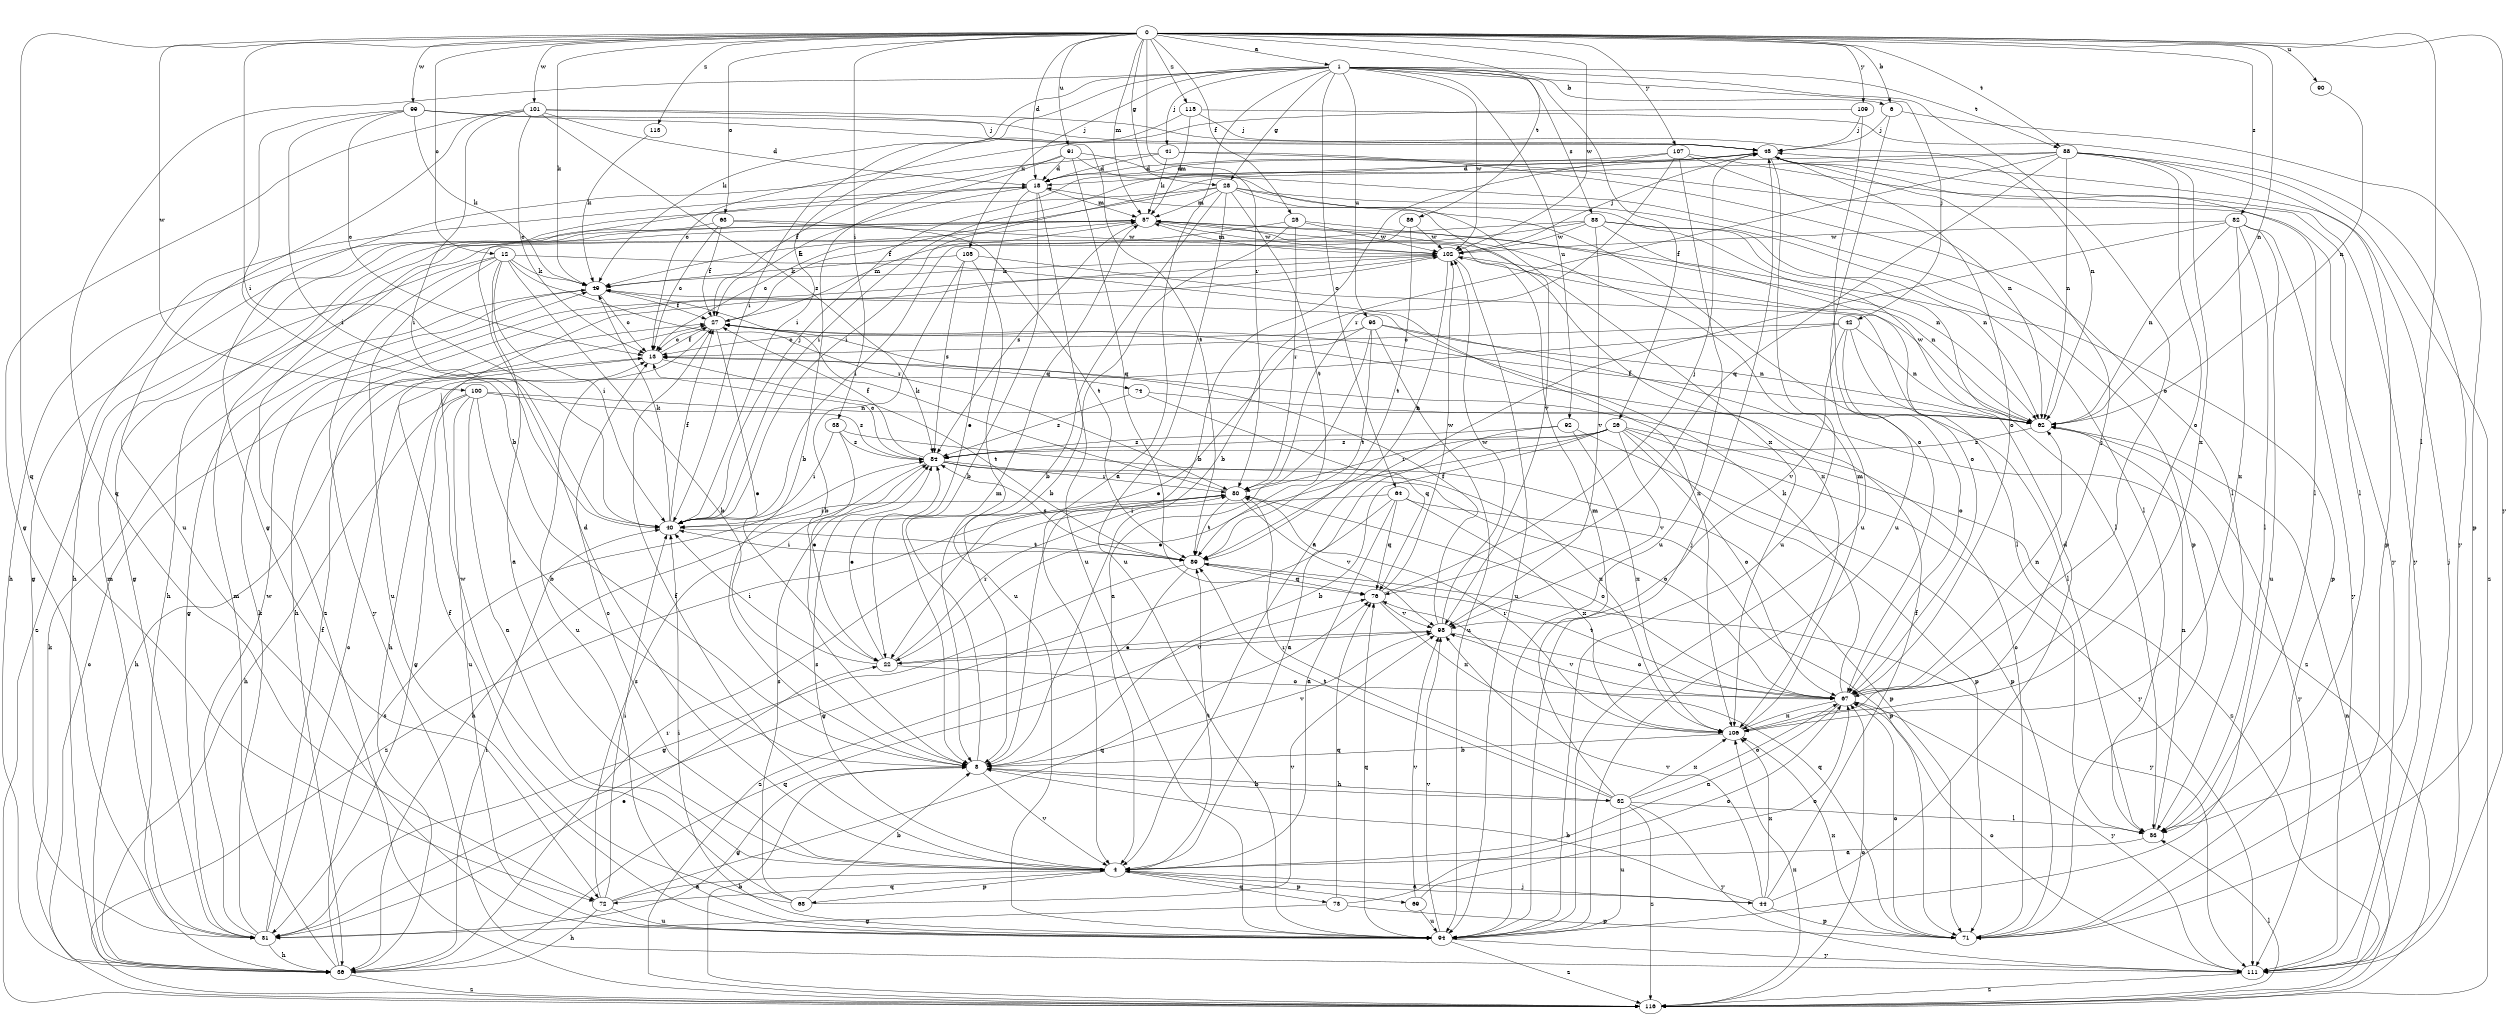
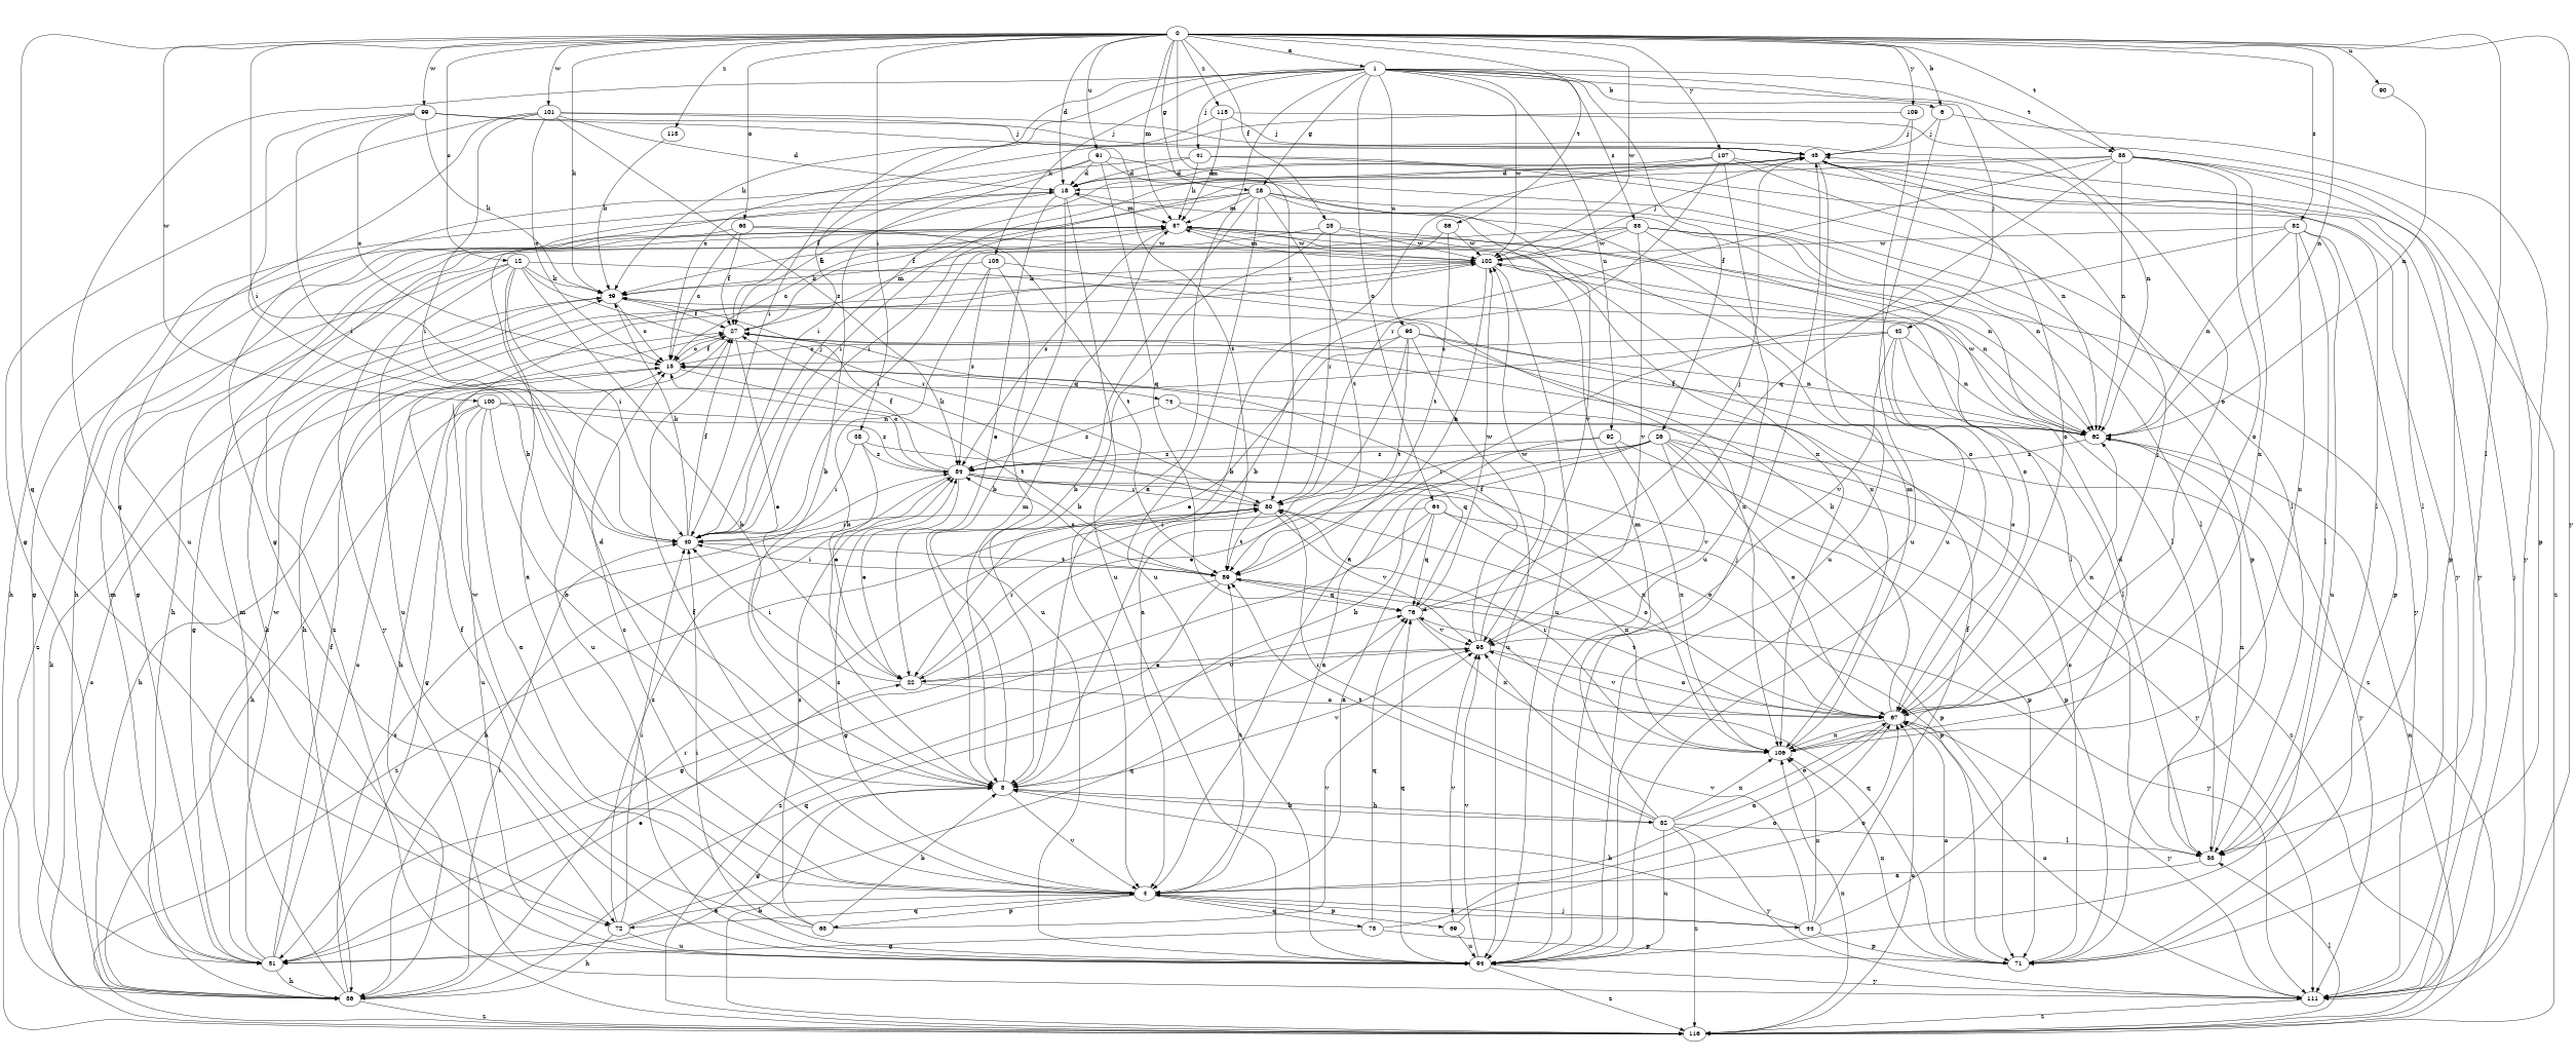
  strict digraph {
    0
    1
    6
    12
    18
    25
    28
    38
    40
    49
    53
    57
    62
    63
    72
    80
    82
    86
    88
    90
    91
    99
    100
    101
    102
    107
    109
    111
    113
    115
    4
    26
    41
    42
    64
    67
    83
    92
    93
    105
    45
    71
    94
    8
    106
    116
    27
    36
    22
    89
    98
    84
    13
    31
    76
    44
    68
    69
    73
    74
    32
    0 -> 1 [label=a]
    0 -> 6 [label=b]
    0 -> 12 [label=c]
    0 -> 18 [label=d]
    0 -> 25 [label=f]
    0 -> 28 [label=g]
    0 -> 38 [label=i]
    0 -> 40 [label=i]
    0 -> 49 [label=k]
    0 -> 53 [label=l]
    0 -> 57 [label=m]
    0 -> 62 [label=n]
    0 -> 63 [label=o]
    0 -> 72 [label=q]
    0 -> 80 [label=r]
    0 -> 82 [label=s]
    0 -> 86 [label=t]
    0 -> 88 [label=t]
    0 -> 90 [label=u]
    0 -> 91 [label=u]
    0 -> 99 [label=w]
    0 -> 100 [label=w]
    0 -> 101 [label=w]
    0 -> 102 [label=w]
    0 -> 107 [label=y]
    0 -> 109 [label=y]
    0 -> 111 [label=y]
    0 -> 113 [label=z]
    0 -> 115 [label=z]
    1 -> 6 [label=b]
    1 -> 28 [label=g]
    1 -> 40 [label=i]
    1 -> 49 [label=k]
    1 -> 72 [label=q]
    1 -> 88 [label=t]
    1 -> 102 [label=w]
    1 -> 4 [label=a]
    1 -> 26 [label=f]
    1 -> 41 [label=j]
    1 -> 42 [label=j]
    1 -> 64 [label=o]
    1 -> 67 [label=o]
    1 -> 83 [label=s]
    1 -> 92 [label=u]
    1 -> 93 [label=u]
    1 -> 105 [label=x]
    6 -> 45 [label=j]
    6 -> 71 [label=p]
    6 -> 94 [label=u]
    12 -> 40 [label=i]
    12 -> 49 [label=k]
    12 -> 80 [label=r]
    12 -> 111 [label=y]
    12 -> 4 [label=a]
    12 -> 94 [label=u]
    12 -> 8 [label=b]
    12 -> 106 [label=x]
    12 -> 116 [label=z]
    18 -> 57 [label=m]
    18 -> 94 [label=u]
    18 -> 8 [label=b]
    18 -> 27 [label=f]
    18 -> 36 [label=h]
    18 -> 22 [label=e]
    25 -> 49 [label=k]
    25 -> 62 [label=n]
    25 -> 80 [label=r]
    25 -> 102 [label=w]
    25 -> 8 [label=b]
    28 -> 53 [label=l]
    28 -> 57 [label=m]
    28 -> 67 [label=o]
    28 -> 94 [label=u]
    28 -> 8 [label=b]
    28 -> 27 [label=f]
    28 -> 36 [label=h]
    28 -> 89 [label=t]
    28 -> 98 [label=v]
    38 -> 40 [label=i]
    38 -> 106 [label=x]
    38 -> 22 [label=e]
    38 -> 84 [label=s]
    40 -> 49 [label=k]
    40 -> 45 [label=j]
    40 -> 27 [label=f]
    40 -> 89 [label=t]
    49 -> 27 [label=f]
    49 -> 13 [label=c]
    49 -> 31 [label=g]
    53 -> 62 [label=n]
    53 -> 4 [label=a]
    57 -> 102 [label=w]
    57 -> 71 [label=p]
    57 -> 106 [label=x]
    57 -> 116 [label=z]
    57 -> 36 [label=h]
    57 -> 84 [label=s]
    62 -> 102 [label=w]
    62 -> 111 [label=y]
    62 -> 27 [label=f]
    62 -> 84 [label=s]
    63 -> 102 [label=w]
    63 -> 27 [label=f]
    63 -> 89 [label=t]
    63 -> 13 [label=c]
    63 -> 31 [label=g]
    72 -> 40 [label=i]
    72 -> 4 [label=a]
    72 -> 94 [label=u]
    72 -> 36 [label=h]
    72 -> 84 [label=s]
    72 -> 76 [label=q]
    80 -> 40 [label=i]
    80 -> 49 [label=k]
    80 -> 67 [label=o]
    80 -> 116 [label=z]
    80 -> 89 [label=t]
    80 -> 98 [label=v]
    82 -> 53 [label=l]
    82 -> 62 [label=n]
    82 -> 102 [label=w]
    82 -> 111 [label=y]
    82 -> 4 [label=a]
    82 -> 94 [label=u]
    82 -> 106 [label=x]
    86 -> 102 [label=w]
    86 -> 89 [label=t]
    86 -> 13 [label=c]
    88 -> 18 [label=d]
    88 -> 40 [label=i]
    88 -> 62 [label=n]
    88 -> 67 [label=o]
    88 -> 71 [label=p]
    88 -> 8 [label=b]
    88 -> 106 [label=x]
    88 -> 116 [label=z]
    88 -> 76 [label=q]
    90 -> 62 [label=n]
    91 -> 18 [label=d]
    91 -> 71 [label=p]
    91 -> 8 [label=b]
    91 -> 106 [label=x]
    91 -> 27 [label=f]
    91 -> 76 [label=q]
    99 -> 40 [label=i]
    99 -> 49 [label=k]
    99 -> 45 [label=j]
    99 -> 8 [label=b]
    99 -> 89 [label=t]
    99 -> 13 [label=c]
    100 -> 62 [label=n]
    100 -> 4 [label=a]
    100 -> 94 [label=u]
    100 -> 8 [label=b]
    100 -> 36 [label=h]
    100 -> 84 [label=s]
    100 -> 31 [label=g]
    101 -> 18 [label=d]
    101 -> 40 [label=i]
    101 -> 62 [label=n]
    101 -> 45 [label=j]
    101 -> 94 [label=u]
    101 -> 84 [label=s]
    101 -> 13 [label=c]
    101 -> 31 [label=g]
    102 -> 49 [label=k]
    102 -> 57 [label=m]
    102 -> 62 [label=n]
    102 -> 45 [label=j]
    102 -> 94 [label=u]
    102 -> 36 [label=h]
    102 -> 89 [label=t]
    107 -> 18 [label=d]
    107 -> 53 [label=l]
    107 -> 62 [label=n]
    107 -> 80 [label=r]
    107 -> 94 [label=u]
    107 -> 8 [label=b]
    109 -> 45 [label=j]
    109 -> 94 [label=u]
    109 -> 13 [label=c]
    111 -> 67 [label=o]
    111 -> 45 [label=j]
    111 -> 116 [label=z]
    113 -> 49 [label=k]
    115 -> 40 [label=i]
    115 -> 57 [label=m]
    115 -> 111 [label=y]
    115 -> 45 [label=j]
    4 -> 18 [label=d]
    4 -> 72 [label=q]
    4 -> 27 [label=f]
    4 -> 89 [label=t]
    4 -> 84 [label=s]
    4 -> 13 [label=c]
    4 -> 44 [label=j]
    4 -> 68 [label=p]
    4 -> 69 [label=p]
    4 -> 73 [label=q]
    26 -> 80 [label=r]
    26 -> 111 [label=y]
    26 -> 67 [label=o]
    26 -> 71 [label=p]
    26 -> 8 [label=b]
    26 -> 116 [label=z]
    26 -> 22 [label=e]
    26 -> 98 [label=v]
    26 -> 84 [label=s]
    41 -> 18 [label=d]
    41 -> 53 [label=l]
    41 -> 57 [label=k]
    41 -> 72 [label=g]
    41 -> 111 [label=y]
    42 -> 53 [label=l]
    42 -> 62 [label=n]
    42 -> 67 [label=o]
    42 -> 36 [label=h]
    42 -> 98 [label=v]
    42 -> 13 [label=c]
    64 -> 40 [label=i]
    64 -> 4 [label=a]
    64 -> 71 [label=p]
    64 -> 106 [label=x]
    64 -> 31 [label=g]
    64 -> 76 [label=q]
    67 -> 49 [label=k]
    67 -> 62 [label=n]
    67 -> 111 [label=y]
    67 -> 4 [label=a]
    67 -> 106 [label=x]
    67 -> 89 [label=t]
    67 -> 98 [label=v]
    83 -> 40 [label=i]
    83 -> 53 [label=l]
    83 -> 62 [label=n]
    83 -> 102 [label=w]
    83 -> 67 [label=o]
    83 -> 98 [label=v]
    83 -> 31 [label=g]
    92 -> 4 [label=a]
    92 -> 71 [label=p]
    92 -> 106 [label=x]
    92 -> 84 [label=s]
    93 -> 62 [label=n]
    93 -> 4 [label=a]
    93 -> 94 [label=u]
    93 -> 116 [label=z]
    93 -> 22 [label=e]
    93 -> 89 [label=t]
    93 -> 13 [label=c]
    105 -> 49 [label=k]
    105 -> 53 [label=l]
    105 -> 94 [label=u]
    105 -> 8 [label=b]
    105 -> 84 [label=s]
    45 -> 18 [label=d]
    45 -> 40 [label=i]
    45 -> 53 [label=l]
    45 -> 111 [label=y]
    45 -> 67 [label=o]
    45 -> 94 [label=u]
    71 -> 67 [label=o]
    71 -> 106 [label=x]
    71 -> 13 [label=c]
    71 -> 76 [label=q]
    94 -> 40 [label=i]
    94 -> 111 [label=y]
    94 -> 45 [label=j]
    94 -> 116 [label=z]
    94 -> 98 [label=v]
    94 -> 76 [label=q]
    8 -> 57 [label=m]
    8 -> 4 [label=v]
    8 -> 98 [label=v]
    8 -> 31 [label=g]
    8 -> 32 [label=h]
    106 -> 57 [label=m]
    106 -> 80 [label=r]
    106 -> 45 [label=j]
-   106 -> 8 [label=b]
    116 -> 49 [label=k]
    116 -> 53 [label=l]
    116 -> 62 [label=n]
    116 -> 67 [label=o]
    116 -> 8 [label=b]
    116 -> 106 [label=x]
    27 -> 57 [label=m]
    27 -> 94 [label=u]
    27 -> 22 [label=e]
    27 -> 13 [label=c]
    36 -> 40 [label=i]
    36 -> 57 [label=m]
    36 -> 80 [label=r]
    36 -> 116 [label=z]
    36 -> 84 [label=s]
    36 -> 13 [label=c]
    36 -> 76 [label=q]
    22 -> 40 [label=i]
    22 -> 80 [label=r]
    22 -> 67 [label=o]
    22 -> 98 [label=v]
    89 -> 40 [label=i]
    89 -> 111 [label=y]
    89 -> 116 [label=z]
    89 -> 84 [label=s]
    89 -> 31 [label=g]
    89 -> 76 [label=q]
    98 -> 102 [label=w]
    98 -> 67 [label=o]
    98 -> 27 [label=f]
    98 -> 22 [label=e]
    84 -> 80 [label=r]
    84 -> 67 [label=o]
    84 -> 71 [label=p]
    84 -> 27 [label=f]
    84 -> 36 [label=h]
-   22 -> 84 [label=e]
+   84 -> 22 [label=e]
    84 -> 13 [label=c]
    13 -> 27 [label=f]
    13 -> 36 [label=h]
    13 -> 89 [label=t]
    13 -> 74 [label=q]
    31 -> 49 [label=k]
    31 -> 57 [label=m]
    31 -> 102 [label=w]
    31 -> 27 [label=f]
    31 -> 36 [label=h]
    31 -> 22 [label=e]
    31 -> 13 [label=c]
    76 -> 102 [label=w]
    76 -> 45 [label=j]
    76 -> 106 [label=x]
    76 -> 98 [label=v]
    44 -> 18 [label=d]
    44 -> 4 [label=a]
    44 -> 71 [label=p]
    44 -> 8 [label=b]
    44 -> 106 [label=x]
    44 -> 27 [label=f]
    44 -> 98 [label=v]
    68 -> 102 [label=w]
    68 -> 8 [label=b]
    68 -> 27 [label=f]
    68 -> 98 [label=v]
    68 -> 84 [label=s]
    69 -> 67 [label=o]
    69 -> 94 [label=u]
    69 -> 98 [label=v]
    73 -> 67 [label=o]
    73 -> 71 [label=p]
    73 -> 31 [label=g]
    73 -> 76 [label=q]
    74 -> 62 [label=n]
    74 -> 84 [label=s]
    74 -> 76 [label=q]
    32 -> 53 [label=l]
    32 -> 57 [label=m]
    32 -> 80 [label=r]
    32 -> 111 [label=y]
    32 -> 67 [label=o]
    32 -> 94 [label=u]
    32 -> 8 [label=b]
    32 -> 106 [label=x]
    32 -> 116 [label=z]
    32 -> 89 [label=t]
  }
